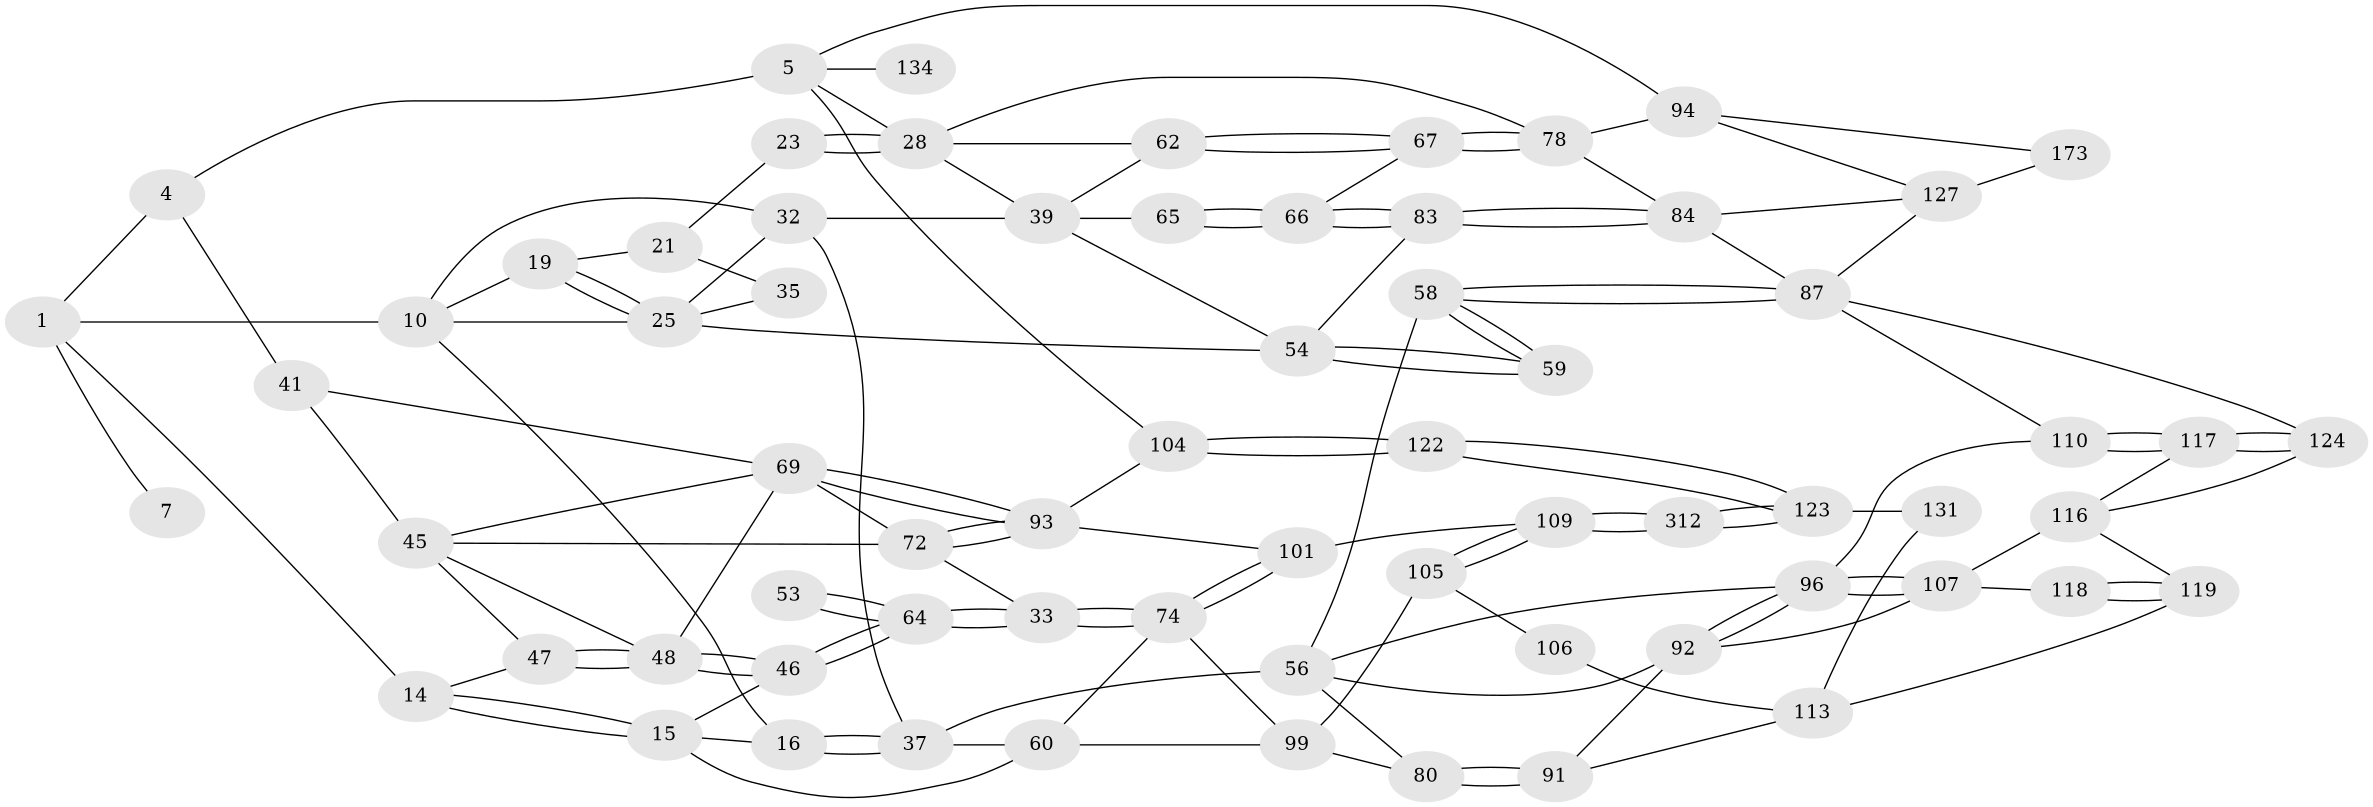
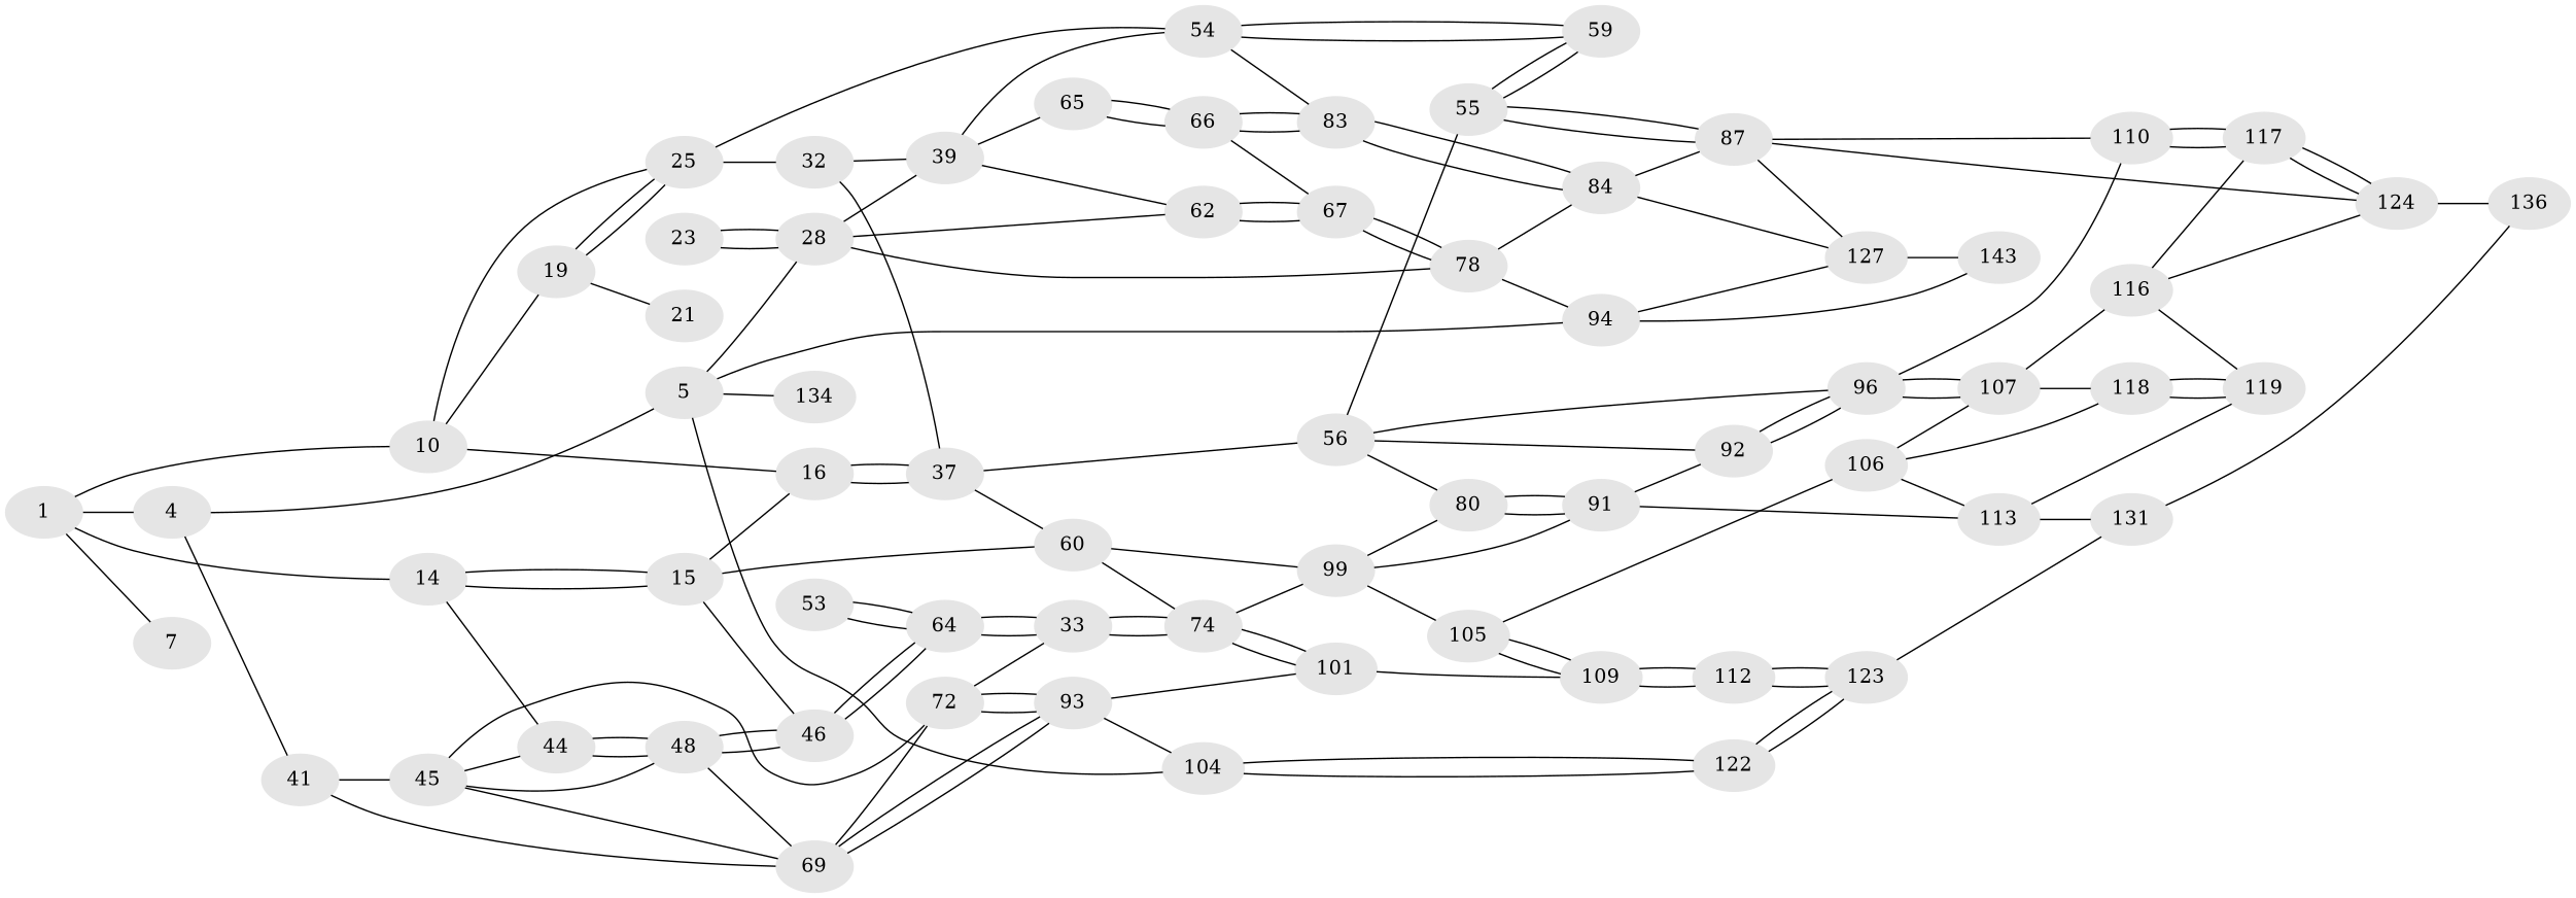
  graph {
    rankdir=LR
    node [color=gray90 style=filled]
    1 [super="+2+8"]
    4
    7 [super="+9"]
    10 [super="+11+17"]
    14 [super="+43"]
    5 [super="+18+6+102"]
    41 [super="+44+42"]
    16
    19 [super="+20"]
    25 [super="+26"]
    32
    15 [super="+50"]
-   47
+   47 [label=44]
    28 [super="+29"]
    94 [super="+95+128"]
    104
    134 [super="+135"]
    45 [super="+46+52"]
    69 [super="+70"]
    39 [super="+40+55"]
    62
    78 [super="+86"]
    127 [super="+129"]
-   143 [label=173]
+   143
    122
    23
    37 [super="+38"]
    21 [super="+31+22"]
-   35 [super="+36"]
    54
    n31 [label=46]
    60 [super="+61"]
    48 [super="+51"]
    64
    74 [super="+75"]
    n36 [label=99 super="+82"]
    56 [super="+81+57"]
    59 [super="+71"]
    83
    65
    67
    84 [super="+85"]
-   58
+   58 [label=55]
    80
    92
    96 [super="+97"]
    66
    72
    93 [super="+100"]
    53
    n51 [label=33]
    87 [super="+88"]
    91
    110
    124 [super="+130+125"]
    107 [super="+115"]
    101 [super="+108"]
    105
    109
    113 [super="+121"]
    106 [super="+114"]
    117
+   136 [super="+141+137"]
    118
    116 [super="+120"]
-   112 [label=312]
+   112
    123
    119
    131 [super="+132"]
    1 -- 4
    1 -- 7
    1 -- 10 [weight=2]
    1 -- 14
    4 -- 5 [weight=2]
    4 -- 41
    10 -- 16
    10 -- 19
    10 -- 25
-   10 -- 32
    14 -- 15
    14 -- 15
    14 -- 47
    5 -- 28
    5 -- 94 [weight=2]
    5 -- 104
    5 -- 134
    41 -- 45
    41 -- 69
    16 -- 37
    16 -- 37
    19 -- 25
    19 -- 25
    19 -- 21
    25 -- 32
-   25 -- 35
    25 -- 54
    32 -- 39
    32 -- 37
    15 -- 16
    15 -- n31
    15 -- 60
    47 -- 48
    47 -- 48
    28 -- 39
    28 -- 62
    28 -- 78
    94 -- 127
    94 -- 143
    104 -- 122
    104 -- 122
    45 -- 47
    45 -- 69
    45 -- 48
    45 -- 72
    69 -- 72
    69 -- 93
    69 -- 93
    39 -- 62
    39 -- 54
    39 -- 65
    62 -- 67
    62 -- 67
    78 -- 94
    78 -- 84
    127 -- 143
    122 -- 123
    122 -- 123
    23 -- 28
    23 -- 28
    37 -- 60
    37 -- 56
-   21 -- 23
-   21 -- 35 [weight=2]
    54 -- 59
    54 -- 59
    54 -- 83
    n31 -- 64
    n31 -- 64
    60 -- 74
    60 -- n36
    48 -- 69
    48 -- n31
    48 -- n31
    64 -- n51
    64 -- n51
    74 -- n36
    74 -- 101
    74 -- 101
    n36 -- 80
+   n36 -- 91
    n36 -- 105
    56 -- 58
    56 -- 80
    56 -- 92
    56 -- 96
    83 -- 84
    83 -- 84
    65 -- 66
    65 -- 66
    67 -- 78
    67 -- 78
    84 -- 127
    84 -- 87
    58 -- 59
    58 -- 59
    58 -- 87
    58 -- 87
    80 -- 91
    80 -- 91
    92 -- 96
    92 -- 96
    96 -- 110
    96 -- 107
    96 -- 107
    66 -- 83
    66 -- 83
    66 -- 67
    72 -- 93
    72 -- 93
    72 -- n51
    93 -- 104
    93 -- 101
    53 -- 64
    53 -- 64
    n51 -- 74
    n51 -- 74
    87 -- 127
    87 -- 110
    87 -- 124
    91 -- 92
    91 -- 113
    110 -- 117
    110 -- 117
+   124 -- 136 [weight=4]
    107 -- 118
    107 -- 116
    101 -- 109
    105 -- 109
    105 -- 109
    105 -- 106
    109 -- 112
    109 -- 112
    113 -- 119
    113 -- 131
-   92 -- 107
+   106 -- 107
    106 -- 113
+   106 -- 118
    117 -- 124
    117 -- 124
    118 -- 119
    118 -- 119
    116 -- 124
    116 -- 117
    116 -- 119
    112 -- 123
    112 -- 123
    123 -- 131
+   131 -- 136
  }
